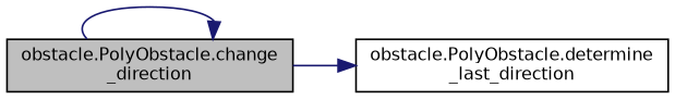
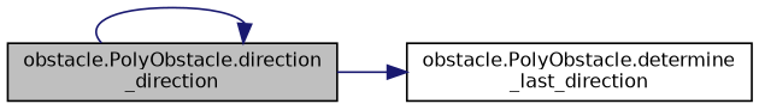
  digraph {
    rankdir=LR
    node [color=black fontname=Helvetica fontsize=10 shape=record style=filled]
    edge [color=midnightblue fontname=Helvetica fontsize=10 labelfontname=Helvetica labelfontsize=10 style=solid]
-   n1 [fillcolor=grey75 fontcolor=black height=0.2 label="obstacle.PolyObstacle.change\l_direction" width=0.4]
+   n1 [fillcolor=grey75 fontcolor=black height=0.2 label="obstacle.PolyObstacle.direction\l_direction" width=0.4]
    n2 [fillcolor=white height=0.2 label="obstacle.PolyObstacle.determine\l_last_direction" width=0.4]
    n1 -> n1
    n1 -> n2
  }
